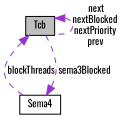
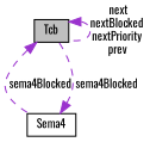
  digraph {
    fontname=Oswald
    node [color=black fontname=Oswald fontsize=10 shape=record style=filled]
    edge [color=darkorchid3 dir=back fontname=Oswald fontsize=10 labelfontname=Helvetica labelfontsize=10 style=dashed]
    n1 [fillcolor=grey75 fontcolor=black height=0.2 label=Tcb width=0.4]
    n2 [fillcolor=white height=0.2 label=Sema4 width=0.4]
    n1 -> n1 [label=" next\nnextBlocked\nnextPriority\nprev"]
-   n1 -> n2 [label=" blockThreads"]
-   n2 -> n1 [label=" sema3Blocked"]
+   n1 -> n2 [label=" sema4Blocked"]
+   n2 -> n1 [label=" sema4Blocked"]
  }
